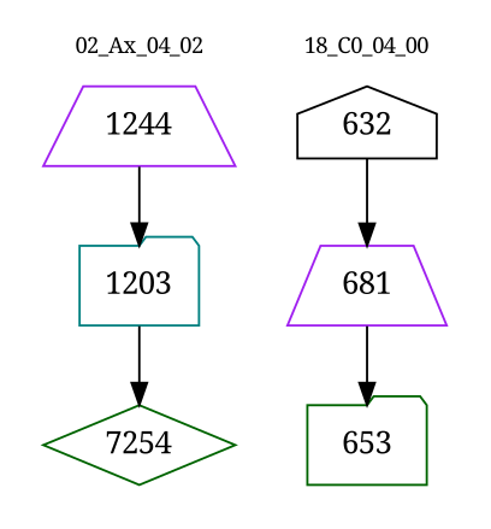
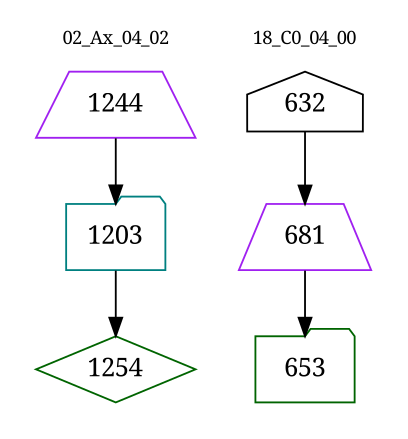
  digraph {
    fontname="Noto Serif"
    node [color=purple fontname="Noto Serif" shape=trapezium]
    edge [color=black fontname="Noto Serif"]
    n1 [label=1244]
    n2 [color=teal label=1203 shape=folder]
-   n3 [color=darkgreen label=7254 shape=diamond]
+   n3 [color=darkgreen label=1254 shape=diamond]
    n4 [color=black label=632 shape=house]
    n5 [label=681]
    n6 [color=darkgreen label=653 shape=folder]
    subgraph cluster_1 {
      color=white
      fontsize=10
      label="02_Ax_04_02"
      n1
      n2
      n3
    }
    subgraph cluster_2 {
      color=white
      fontsize=10
      label="18_C0_04_00"
      n4
      n5
      n6
    }
    n1 -> n2
    n2 -> n3
    n4 -> n5
    n5 -> n6
  }
